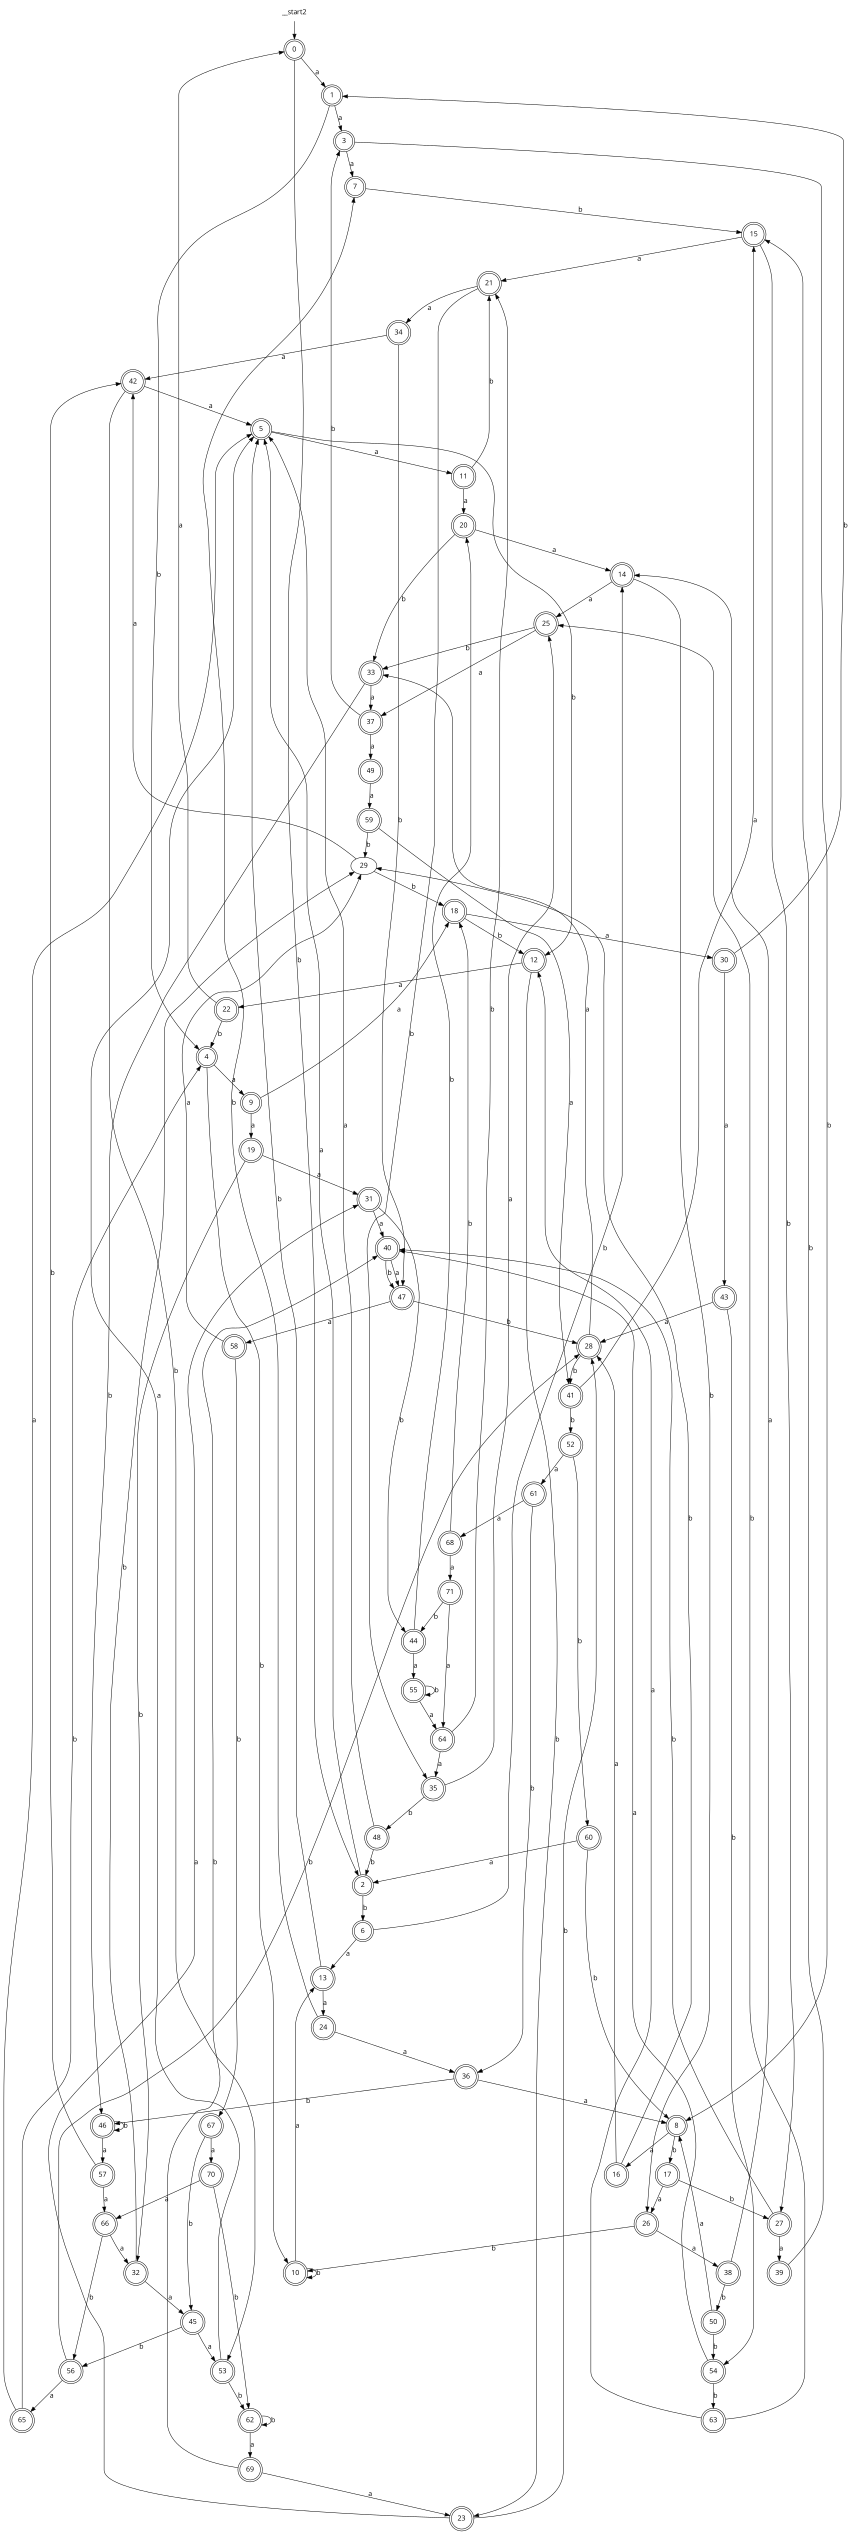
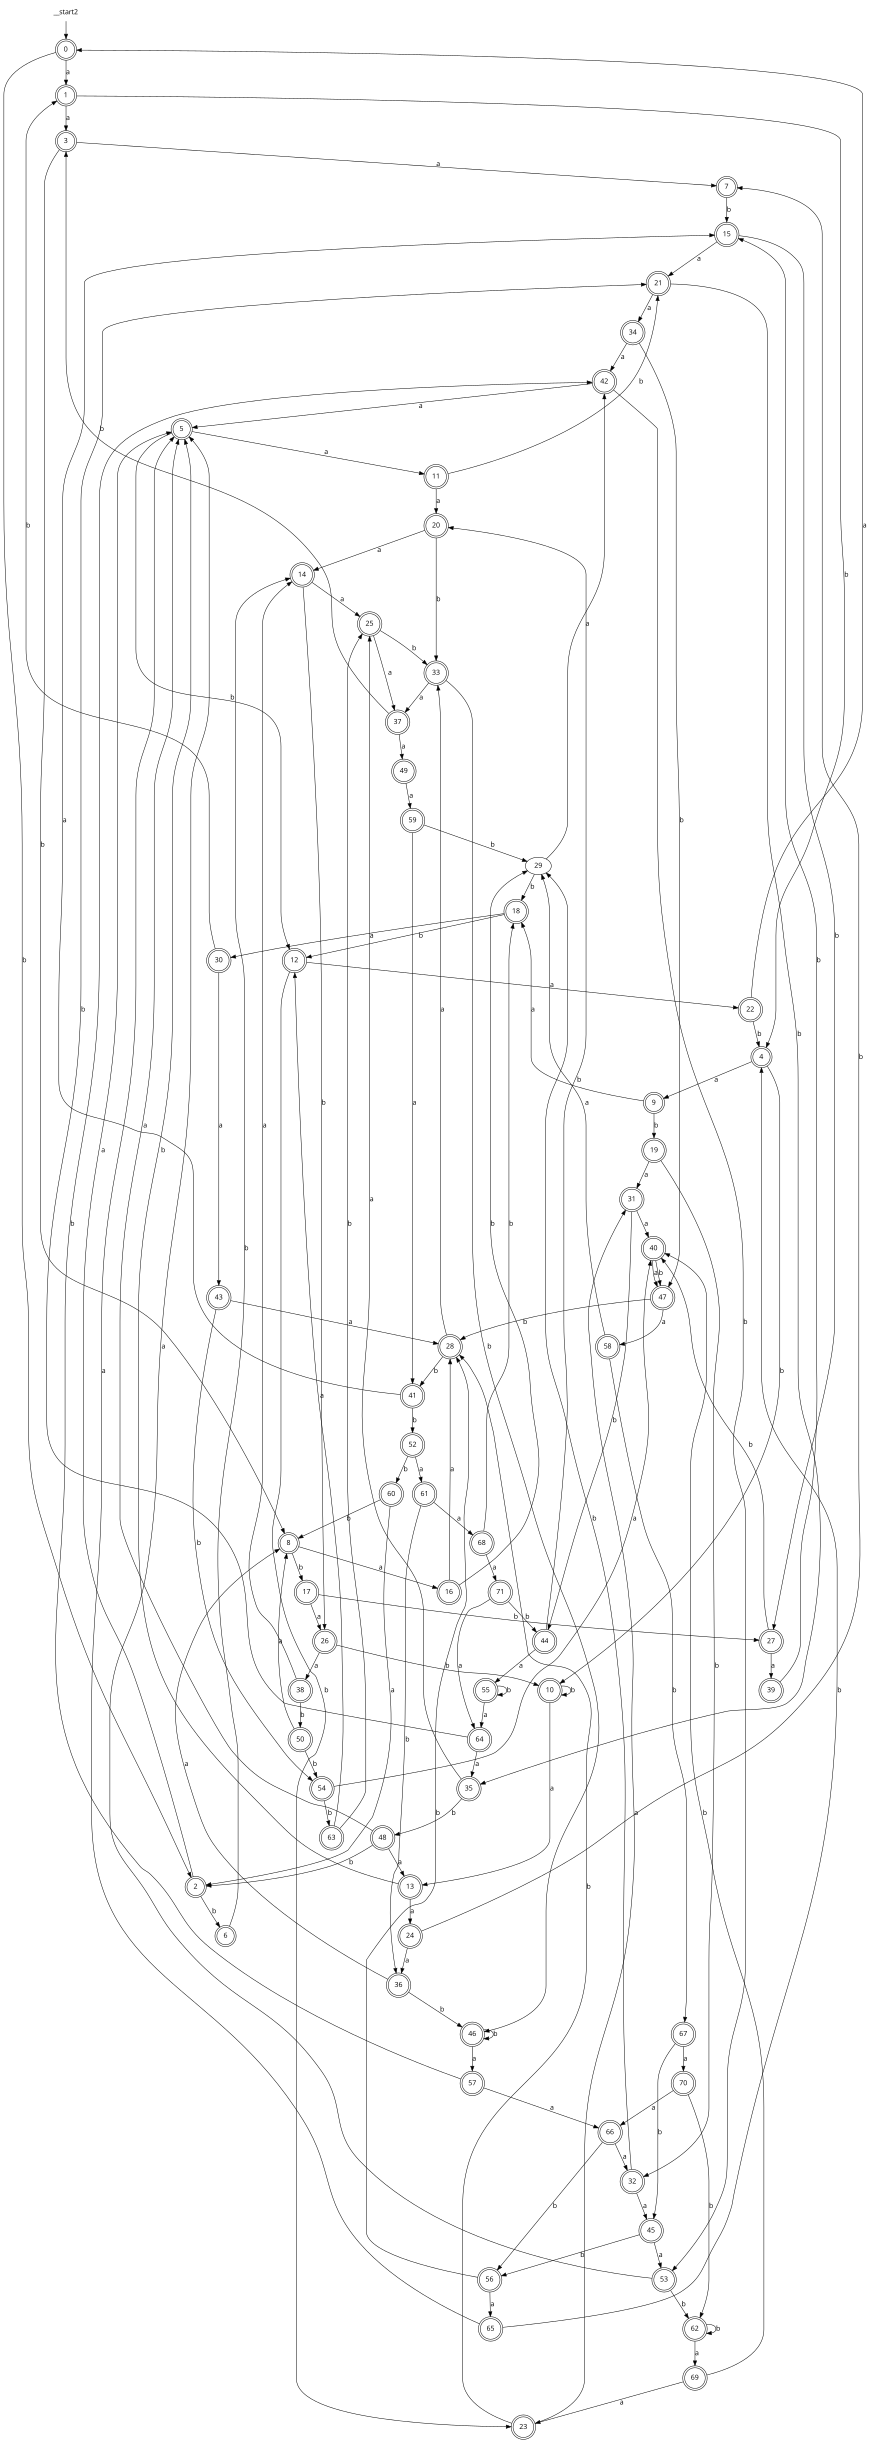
  digraph {
    fontname="Open Sans"
    node [fontname="Open Sans" shape=doublecircle]
    edge [fontname="Open Sans"]
    n1 [label=__start2 shape=none]
    0
    1
    2
    3
    4
    5
    6
    7
    8
    9
    10
    11
    12
    13
    14
    15
    16
    17
    18
    19
    20
    21
    22
    23
    24
    25
    26
    27
    28
    29 [shape=""]
    30
    31
    32
    33
    34
    35
    36
    37
    38
    39
    40
    41
    42
    43
    44
    45
    46
    47
    48
    49
    50
    52
    53
    54
    55
    56
    57
    58
    59
    60
    61
    62
    63
    64
    65
    66
    67
    68
    69
    70
    71
    n1 -> 0
    0 -> 1 [label=a]
    0 -> 2 [label=b]
    1 -> 3 [label=a]
    1 -> 4 [label=b]
    2 -> 5 [label=a]
    2 -> 6 [label=b]
    3 -> 7 [label=a]
    3 -> 8 [label=b]
    4 -> 9 [label=a]
    4 -> 10 [label=b]
    5 -> 11 [label=a]
    5 -> 12 [label=b]
-   6 -> 13 [label=a]
+   48 -> 13 [label=a]
    6 -> 14 [label=b]
    7 -> 15 [label=b]
    8 -> 16 [label=a]
    8 -> 17 [label=b]
    9 -> 18 [label=a]
-   9 -> 19 [label=a]
+   9 -> 19 [label=b]
    10 -> 10 [label=b]
    10 -> 13 [label=a]
    11 -> 20 [label=a]
    11 -> 21 [label=b]
    12 -> 22 [label=a]
    12 -> 23 [label=b]
    13 -> 5 [label=b]
    13 -> 24 [label=a]
    14 -> 25 [label=a]
    14 -> 26 [label=b]
    15 -> 21 [label=a]
    15 -> 27 [label=b]
    16 -> 28 [label=a]
    16 -> 29 [label=b]
    17 -> 26 [label=a]
    17 -> 27 [label=b]
    18 -> 12 [label=b]
    18 -> 30 [label=a]
    19 -> 31 [label=a]
    19 -> 32 [label=b]
    20 -> 14 [label=a]
    20 -> 33 [label=b]
    21 -> 34 [label=a]
    21 -> 35 [label=b]
    22 -> 0 [label=a]
    22 -> 4 [label=b]
    23 -> 28 [label=b]
    23 -> 31 [label=a]
    24 -> 7 [label=b]
    24 -> 36 [label=a]
    25 -> 33 [label=b]
    25 -> 37 [label=a]
    26 -> 10 [label=b]
    26 -> 38 [label=a]
    27 -> 39 [label=a]
    27 -> 40 [label=b]
    28 -> 33 [label=a]
    28 -> 41 [label=b]
    29 -> 18 [label=b]
    29 -> 42 [label=a]
    30 -> 1 [label=b]
    30 -> 43 [label=a]
    31 -> 40 [label=a]
    31 -> 44 [label=b]
    32 -> 29 [label=b]
    32 -> 45 [label=a]
    33 -> 37 [label=a]
    33 -> 46 [label=b]
    34 -> 42 [label=a]
    34 -> 47 [label=b]
    35 -> 25 [label=a]
    35 -> 48 [label=b]
    36 -> 8 [label=a]
    36 -> 46 [label=b]
    37 -> 3 [label=b]
    37 -> 49 [label=a]
    38 -> 14 [label=a]
    38 -> 50 [label=b]
    39 -> 15 [label=b]
    40 -> 47 [label=a]
    40 -> 47 [label=b]
    41 -> 15 [label=a]
    41 -> 52 [label=b]
    42 -> 5 [label=a]
    42 -> 53 [label=b]
    43 -> 28 [label=a]
    43 -> 54 [label=b]
    44 -> 20 [label=b]
    44 -> 55 [label=a]
    45 -> 53 [label=a]
    45 -> 56 [label=b]
    46 -> 46 [label=b]
    46 -> 57 [label=a]
    47 -> 28 [label=b]
    47 -> 58 [label=a]
    48 -> 2 [label=b]
    48 -> 5 [label=a]
    49 -> 59 [label=a]
    50 -> 8 [label=a]
    50 -> 54 [label=b]
    52 -> 60 [label=b]
    52 -> 61 [label=a]
    53 -> 5 [label=a]
    53 -> 62 [label=b]
    54 -> 40 [label=a]
    54 -> 63 [label=b]
    55 -> 55 [label=b]
    55 -> 64 [label=a]
    56 -> 28 [label=b]
    56 -> 65 [label=a]
    57 -> 42 [label=b]
    57 -> 66 [label=a]
    58 -> 29 [label=a]
    58 -> 67 [label=b]
    59 -> 29 [label=b]
    59 -> 41 [label=a]
    60 -> 2 [label=a]
    60 -> 8 [label=b]
    61 -> 36 [label=b]
    61 -> 68 [label=a]
    62 -> 62 [label=b]
    62 -> 69 [label=a]
    63 -> 12 [label=a]
    63 -> 25 [label=b]
    64 -> 21 [label=b]
    64 -> 35 [label=a]
    65 -> 4 [label=b]
    65 -> 5 [label=a]
    66 -> 32 [label=a]
    66 -> 56 [label=b]
    67 -> 45 [label=b]
    67 -> 70 [label=a]
    68 -> 18 [label=b]
    68 -> 71 [label=a]
    69 -> 23 [label=a]
    69 -> 40 [label=b]
    70 -> 62 [label=b]
    70 -> 66 [label=a]
    71 -> 44 [label=b]
    71 -> 64 [label=a]
  }
